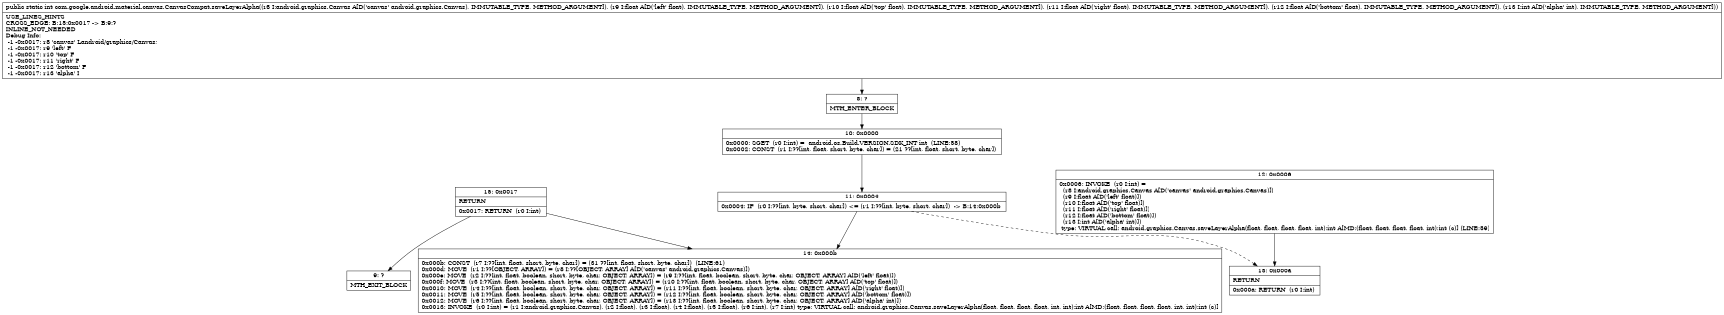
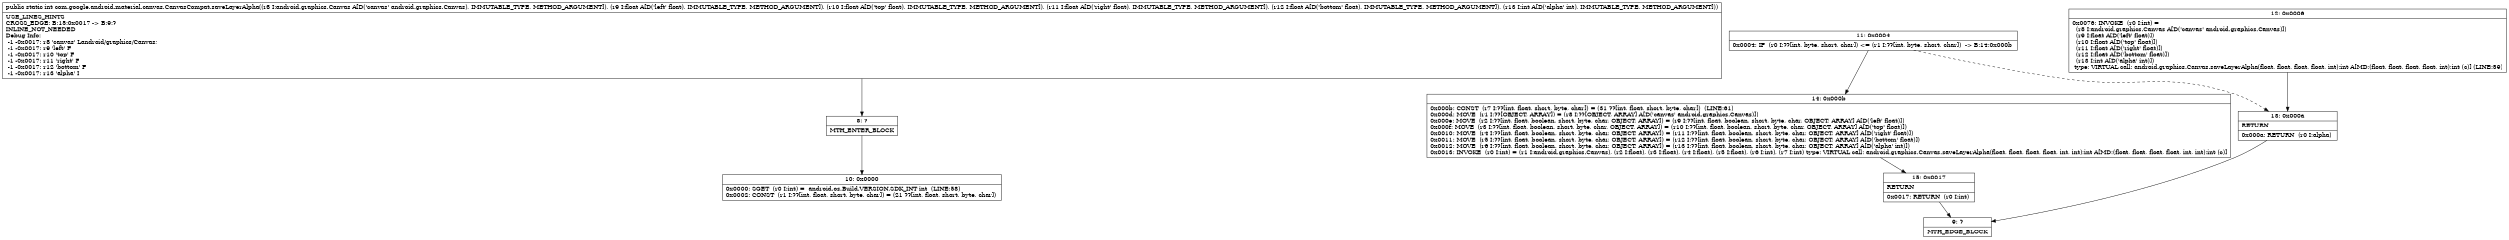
  digraph {
    node [shape=record]
    n1 [label="{8\:\ ?|MTH_ENTER_BLOCK\l}"]
    n2 [label="{10\:\ 0x0000|0x0000: SGET  (r0 I:int) =  android.os.Build.VERSION.SDK_INT int  (LINE:58)\l0x0002: CONST  (r1 I:??[int, float, short, byte, char]) = (21 ??[int, float, short, byte, char]) \l}"]
    n3 [label="{11\:\ 0x0004|0x0004: IF  (r0 I:??[int, byte, short, char]) \<= (r1 I:??[int, byte, short, char])  \-\> B:14:0x000b \l}"]
    n4 [label="{14\:\ 0x000b|0x000b: CONST  (r7 I:??[int, float, short, byte, char]) = (31 ??[int, float, short, byte, char])  (LINE:61)\l0x000d: MOVE  (r1 I:??[OBJECT, ARRAY]) = (r8 I:??[OBJECT, ARRAY] A[D('canvas' android.graphics.Canvas)]) \l0x000e: MOVE  (r2 I:??[int, float, boolean, short, byte, char, OBJECT, ARRAY]) = (r9 I:??[int, float, boolean, short, byte, char, OBJECT, ARRAY] A[D('left' float)]) \l0x000f: MOVE  (r3 I:??[int, float, boolean, short, byte, char, OBJECT, ARRAY]) = (r10 I:??[int, float, boolean, short, byte, char, OBJECT, ARRAY] A[D('top' float)]) \l0x0010: MOVE  (r4 I:??[int, float, boolean, short, byte, char, OBJECT, ARRAY]) = (r11 I:??[int, float, boolean, short, byte, char, OBJECT, ARRAY] A[D('right' float)]) \l0x0011: MOVE  (r5 I:??[int, float, boolean, short, byte, char, OBJECT, ARRAY]) = (r12 I:??[int, float, boolean, short, byte, char, OBJECT, ARRAY] A[D('bottom' float)]) \l0x0012: MOVE  (r6 I:??[int, float, boolean, short, byte, char, OBJECT, ARRAY]) = (r13 I:??[int, float, boolean, short, byte, char, OBJECT, ARRAY] A[D('alpha' int)]) \l0x0013: INVOKE  (r0 I:int) = (r1 I:android.graphics.Canvas), (r2 I:float), (r3 I:float), (r4 I:float), (r5 I:float), (r6 I:int), (r7 I:int) type: VIRTUAL call: android.graphics.Canvas.saveLayerAlpha(float, float, float, float, int, int):int A[MD:(float, float, float, float, int, int):int (c)]\l}"]
-   n5 [label="{13\:\ 0x000a|RETURN\l|0x000a: RETURN  (r0 I:int) \l}"]
-   n6 [label="{12\:\ 0x0006|0x0006: INVOKE  (r0 I:int) = \l  (r8 I:android.graphics.Canvas A[D('canvas' android.graphics.Canvas)])\l  (r9 I:float A[D('left' float)])\l  (r10 I:float A[D('top' float)])\l  (r11 I:float A[D('right' float)])\l  (r12 I:float A[D('bottom' float)])\l  (r13 I:int A[D('alpha' int)])\l type: VIRTUAL call: android.graphics.Canvas.saveLayerAlpha(float, float, float, float, int):int A[MD:(float, float, float, float, int):int (c)] (LINE:59)\l}"]
+   n5 [label="{13\:\ 0x000a|RETURN\l|0x000a: RETURN  (r0 I:alpha) \l}"]
+   n6 [label="{12\:\ 0x0006|0x0076: INVOKE  (r0 I:int) = \l  (r8 I:android.graphics.Canvas A[D('canvas' android.graphics.Canvas)])\l  (r9 I:float A[D('left' float)])\l  (r10 I:float A[D('top' float)])\l  (r11 I:float A[D('right' float)])\l  (r12 I:float A[D('bottom' float)])\l  (r13 I:int A[D('alpha' int)])\l type: VIRTUAL call: android.graphics.Canvas.saveLayerAlpha(float, float, float, float, int):int A[MD:(float, float, float, float, int):int (c)] (LINE:59)\l}"]
    n7 [label="{15\:\ 0x0017|RETURN\l|0x0017: RETURN  (r0 I:int) \l}"]
-   n8 [label="{9\:\ ?|MTH_EXIT_BLOCK\l}"]
+   n8 [label="{9\:\ ?|MTH_EDGE_BLOCK\l}"]
    n9 [label="{public static int com.google.android.material.canvas.CanvasCompat.saveLayerAlpha((r8 I:android.graphics.Canvas A[D('canvas' android.graphics.Canvas), IMMUTABLE_TYPE, METHOD_ARGUMENT]), (r9 I:float A[D('left' float), IMMUTABLE_TYPE, METHOD_ARGUMENT]), (r10 I:float A[D('top' float), IMMUTABLE_TYPE, METHOD_ARGUMENT]), (r11 I:float A[D('right' float), IMMUTABLE_TYPE, METHOD_ARGUMENT]), (r12 I:float A[D('bottom' float), IMMUTABLE_TYPE, METHOD_ARGUMENT]), (r13 I:int A[D('alpha' int), IMMUTABLE_TYPE, METHOD_ARGUMENT]))  | USE_LINES_HINTS\lCROSS_EDGE: B:15:0x0017 \-\> B:9:?\lINLINE_NOT_NEEDED\lDebug Info:\l  \-1 \-0x0017: r8 'canvas' Landroid\/graphics\/Canvas;\l  \-1 \-0x0017: r9 'left' F\l  \-1 \-0x0017: r10 'top' F\l  \-1 \-0x0017: r11 'right' F\l  \-1 \-0x0017: r12 'bottom' F\l  \-1 \-0x0017: r13 'alpha' I\l}"]
    n1 -> n2
-   n2 -> n3
    n3 -> n4
    n3 -> n5 [style=dashed]
-   n7 -> n4
+   n4 -> n7
+   n5 -> n8
    n6 -> n5
    n7 -> n8
    n9 -> n1
  }
